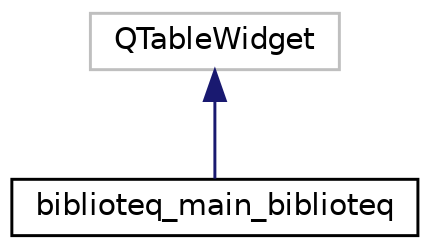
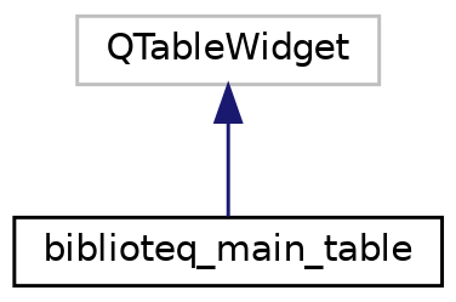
  digraph {
    rankdir=TB
    node [fillcolor=white fontname=Helvetica fontsize=10 shape=record style=filled]
    n1 [color=grey75 height=0.2 label=QTableWidget width=0.4]
-   n2 [color=black height=0.2 label=biblioteq_main_biblioteq width=0.4]
+   n2 [color=black height=0.2 label=biblioteq_main_table width=0.4]
    n1 -> n2 [color=midnightblue dir=back fontname=Helvetica fontsize=10 labelfontname=Helvetica labelfontsize=10 style=solid]
  }
